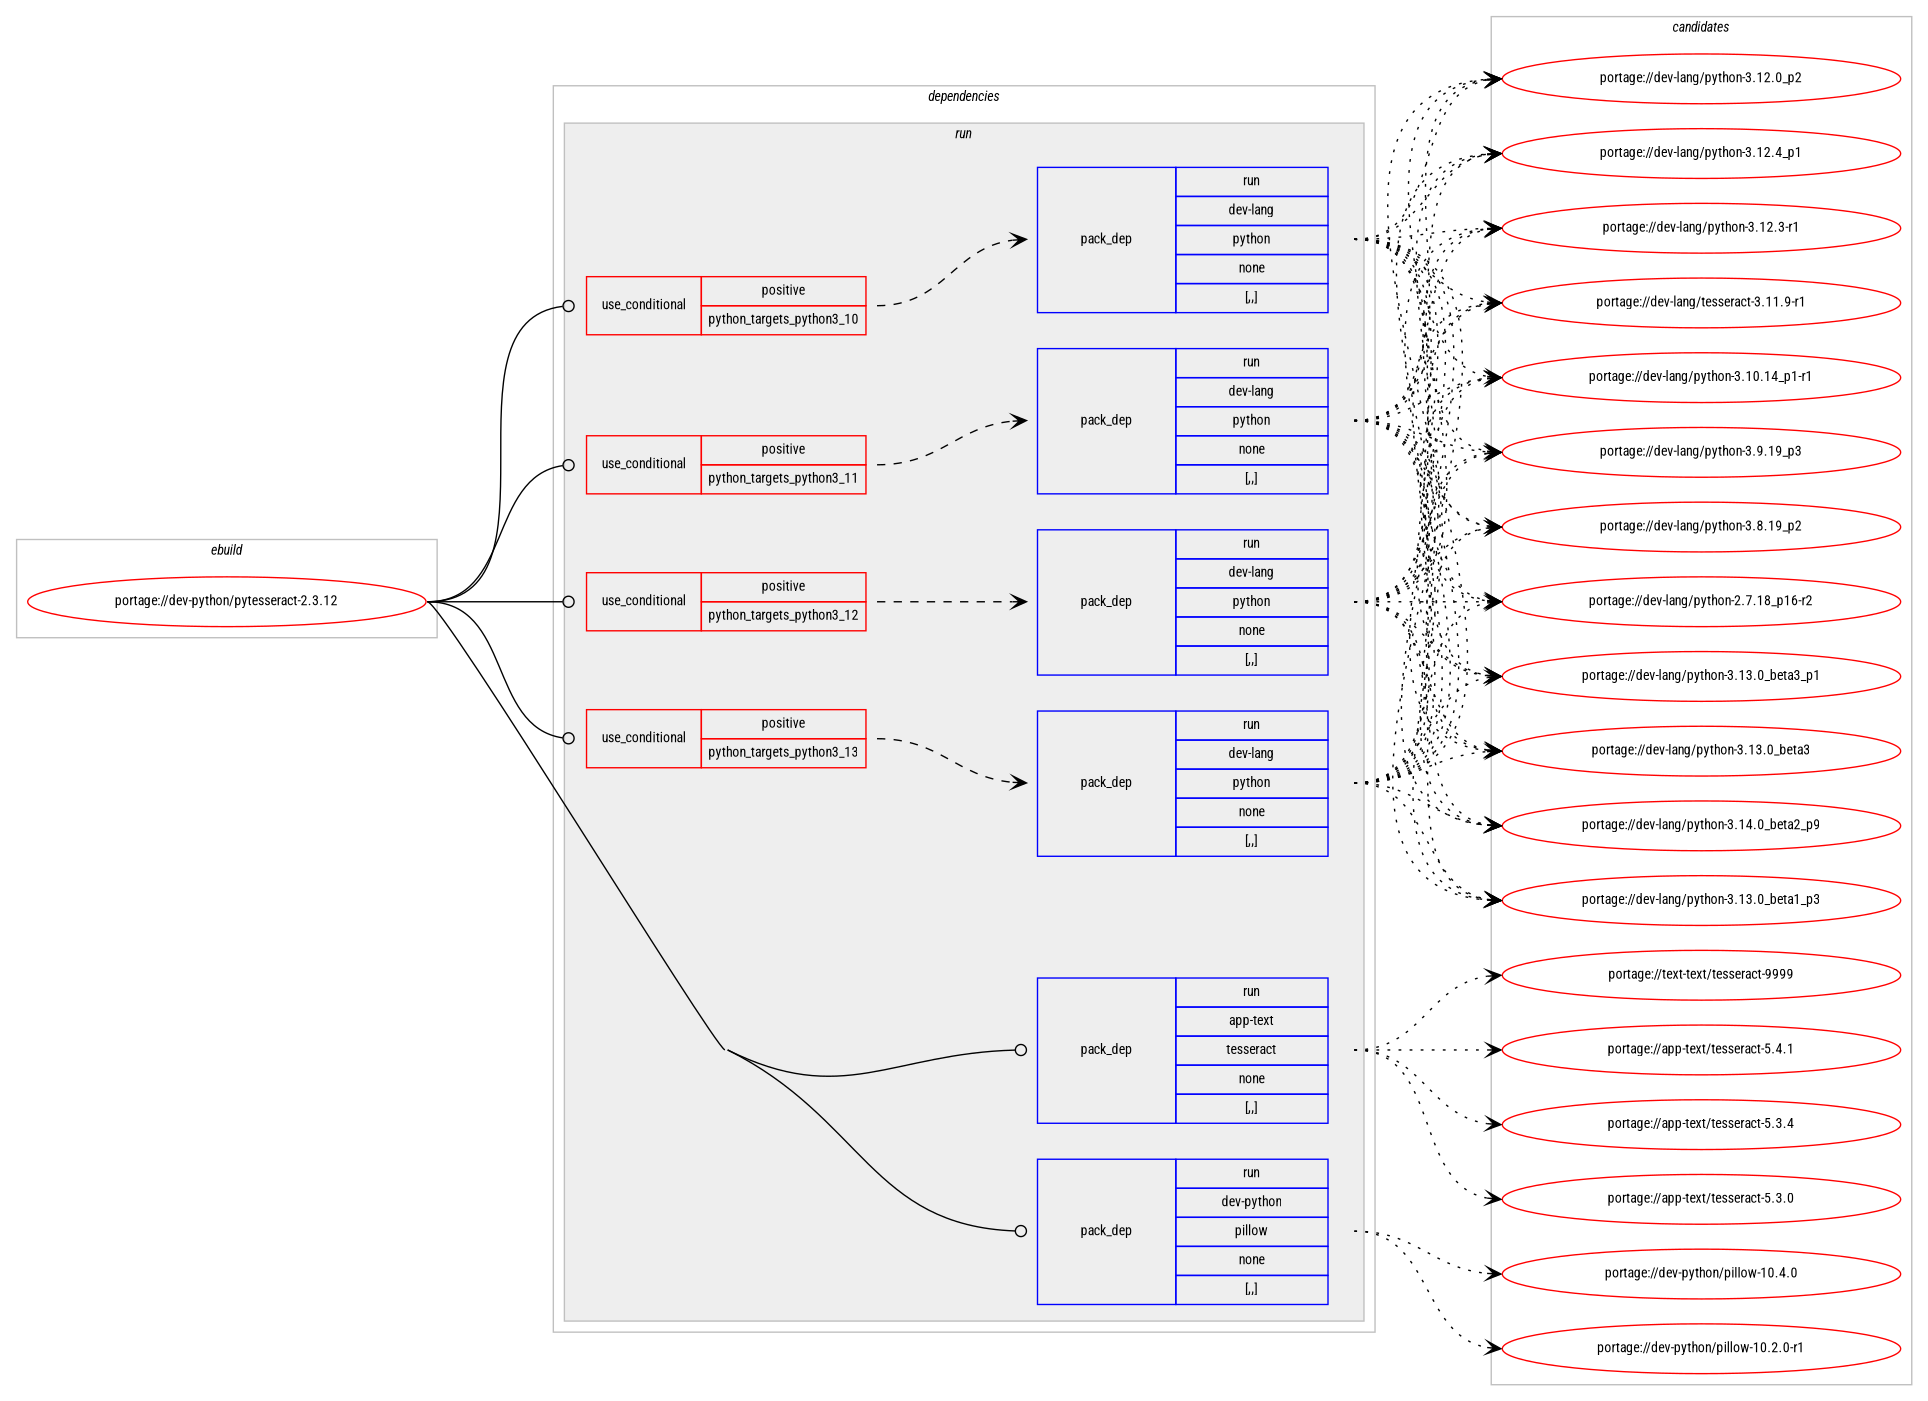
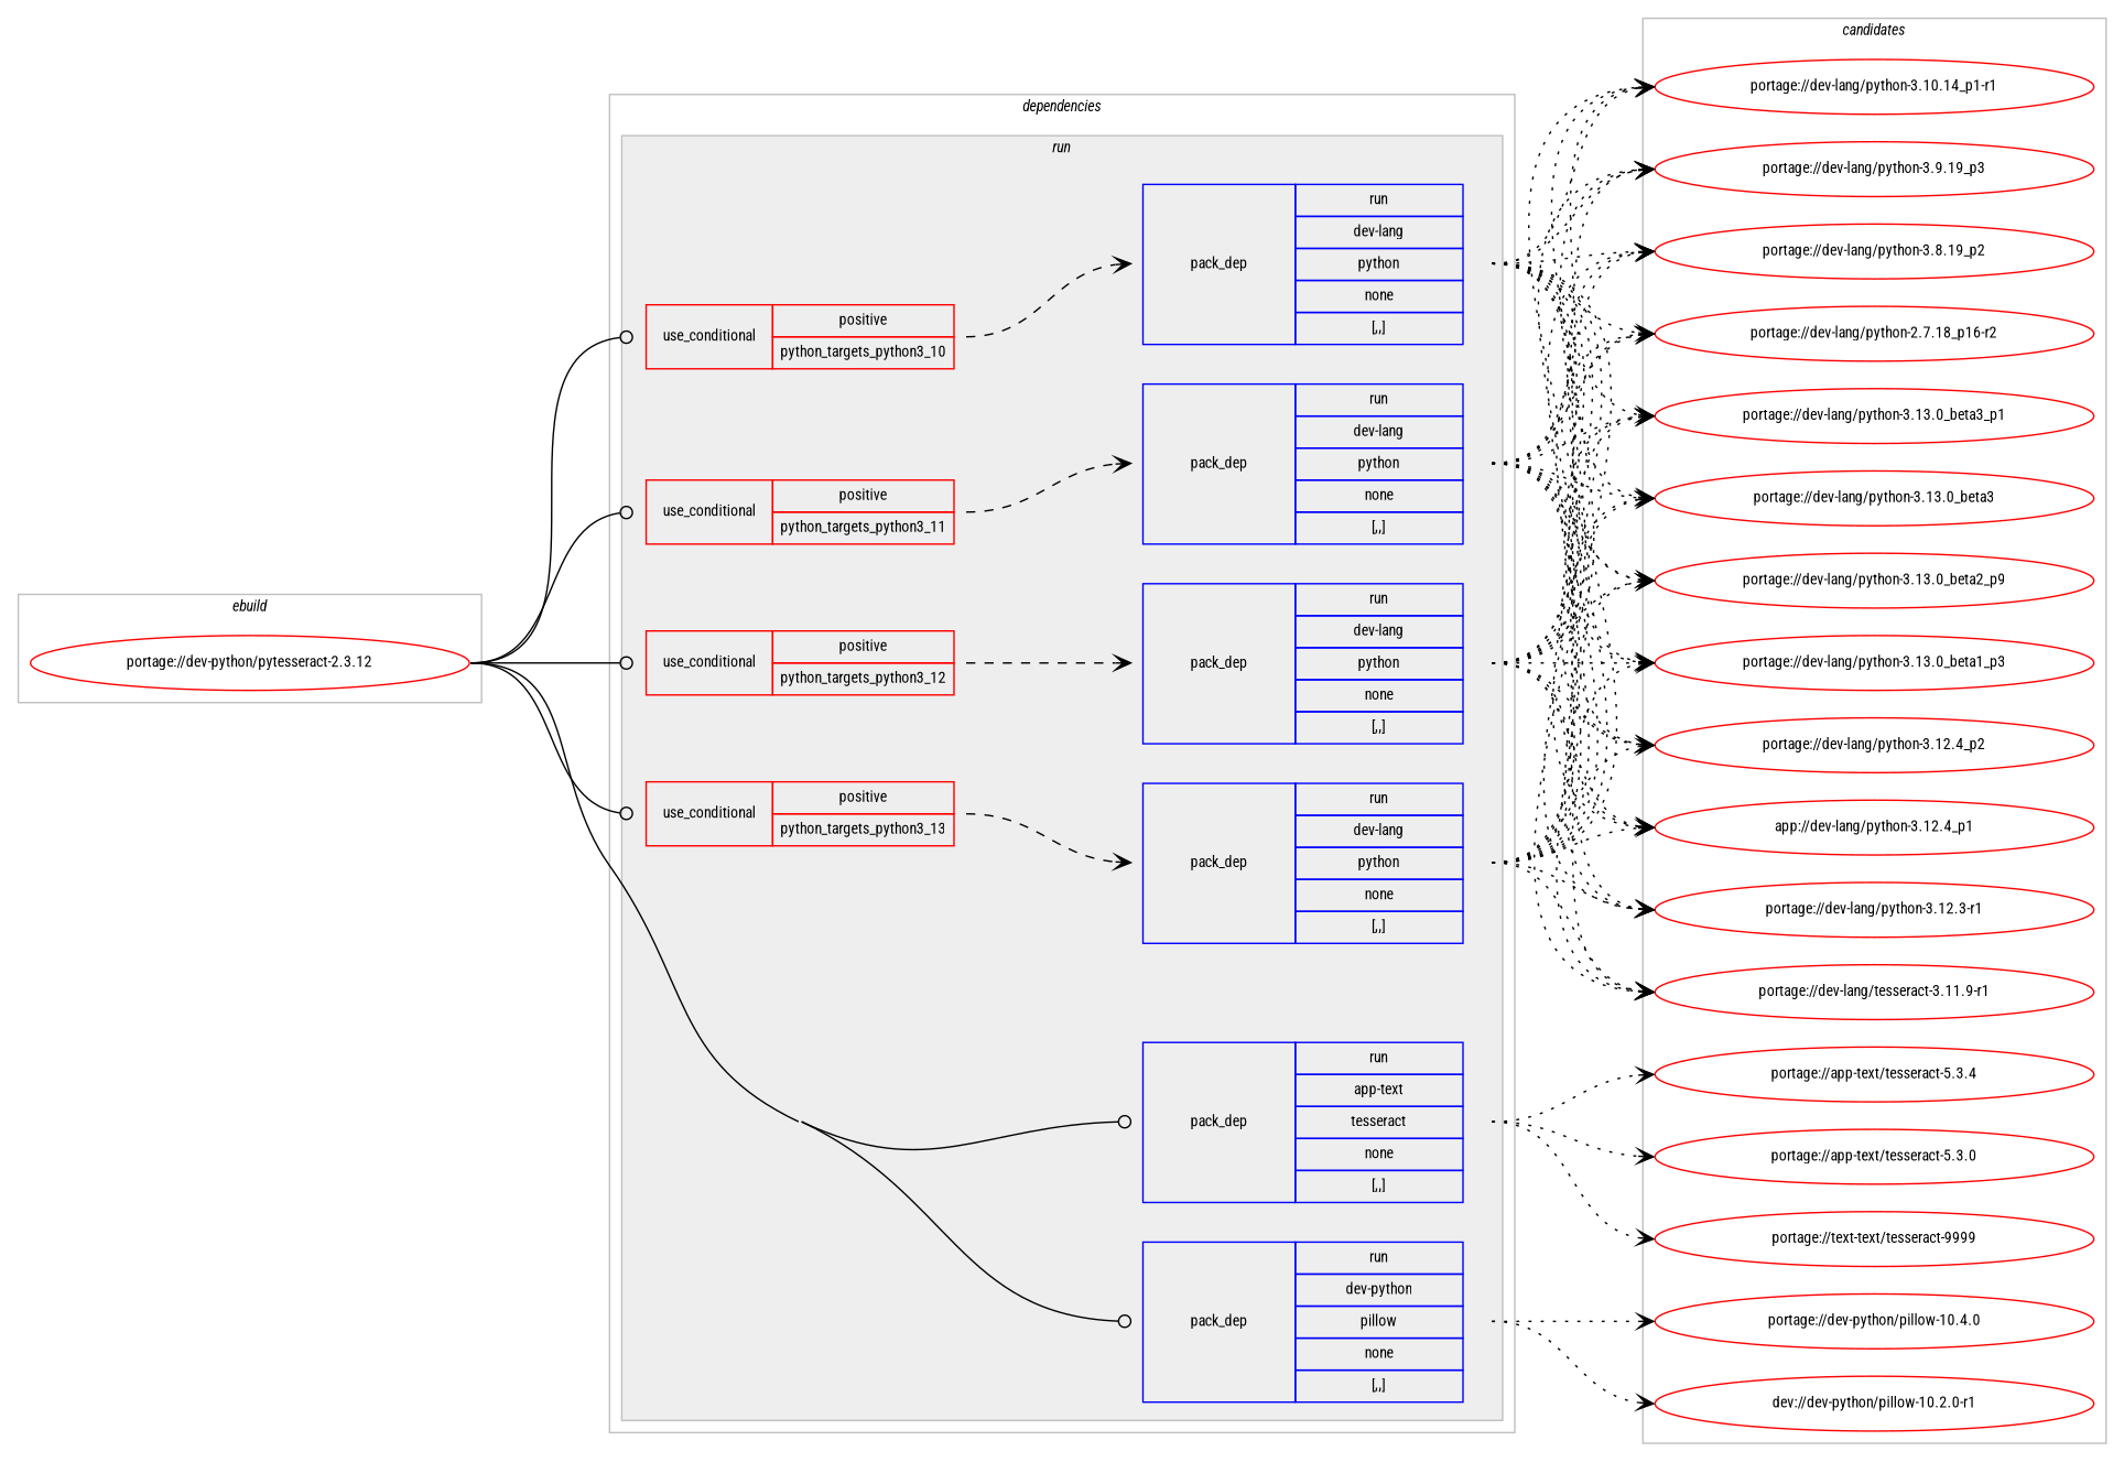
  digraph {
    compound=true
    concentrate=true
    fontname="Roboto Condensed"
    fontsize=10
    newrank=true
    rankdir=LR
    ranksep=1.5
    node [color=red fontname="Roboto Condensed" fontsize=10]
    edge [arrowhead=vee fontname="Roboto Condensed" headport=w style=dotted tailport=e weight=100]
    n1 [label="portage://dev-python/pytesseract-2.3.12" width=4]
    n2 [color=blue label=<<TABLE BORDER="0" CELLBORDER="1" CELLSPACING="0" CELLPADDING="4" WIDTH="220"><TR><TD ROWSPAN="6" CELLPADDING="30">pack_dep</TD></TR><TR><TD WIDTH="110">run</TD></TR><TR><TD>dev-lang</TD></TR><TR><TD>python</TD></TR><TR><TD>none</TD></TR><TR><TD>[,,]</TD></TR></TABLE>> shape=none]
    n3 [label=<<TABLE BORDER="0" CELLBORDER="1" CELLSPACING="0" CELLPADDING="4"><TR><TD ROWSPAN="3" CELLPADDING="10">use_conditional</TD></TR><TR><TD>positive</TD></TR><TR><TD>python_targets_python3_10</TD></TR></TABLE>> shape=none]
    n4 [color=blue label=<<TABLE BORDER="0" CELLBORDER="1" CELLSPACING="0" CELLPADDING="4" WIDTH="220"><TR><TD ROWSPAN="6" CELLPADDING="30">pack_dep</TD></TR><TR><TD WIDTH="110">run</TD></TR><TR><TD>dev-lang</TD></TR><TR><TD>python</TD></TR><TR><TD>none</TD></TR><TR><TD>[,,]</TD></TR></TABLE>> shape=none]
    n5 [label=<<TABLE BORDER="0" CELLBORDER="1" CELLSPACING="0" CELLPADDING="4"><TR><TD ROWSPAN="3" CELLPADDING="10">use_conditional</TD></TR><TR><TD>positive</TD></TR><TR><TD>python_targets_python3_11</TD></TR></TABLE>> shape=none]
    n6 [color=blue label=<<TABLE BORDER="0" CELLBORDER="1" CELLSPACING="0" CELLPADDING="4" WIDTH="220"><TR><TD ROWSPAN="6" CELLPADDING="30">pack_dep</TD></TR><TR><TD WIDTH="110">run</TD></TR><TR><TD>dev-lang</TD></TR><TR><TD>python</TD></TR><TR><TD>none</TD></TR><TR><TD>[,,]</TD></TR></TABLE>> shape=none]
    n7 [label=<<TABLE BORDER="0" CELLBORDER="1" CELLSPACING="0" CELLPADDING="4"><TR><TD ROWSPAN="3" CELLPADDING="10">use_conditional</TD></TR><TR><TD>positive</TD></TR><TR><TD>python_targets_python3_12</TD></TR></TABLE>> shape=none]
    n8 [color=blue label=<<TABLE BORDER="0" CELLBORDER="1" CELLSPACING="0" CELLPADDING="4" WIDTH="220"><TR><TD ROWSPAN="6" CELLPADDING="30">pack_dep</TD></TR><TR><TD WIDTH="110">run</TD></TR><TR><TD>dev-lang</TD></TR><TR><TD>python</TD></TR><TR><TD>none</TD></TR><TR><TD>[,,]</TD></TR></TABLE>> shape=none]
    n9 [label=<<TABLE BORDER="0" CELLBORDER="1" CELLSPACING="0" CELLPADDING="4"><TR><TD ROWSPAN="3" CELLPADDING="10">use_conditional</TD></TR><TR><TD>positive</TD></TR><TR><TD>python_targets_python3_13</TD></TR></TABLE>> shape=none]
    n10 [color=blue label=<<TABLE BORDER="0" CELLBORDER="1" CELLSPACING="0" CELLPADDING="4" WIDTH="220"><TR><TD ROWSPAN="6" CELLPADDING="30">pack_dep</TD></TR><TR><TD WIDTH="110">run</TD></TR><TR><TD>app-text</TD></TR><TR><TD>tesseract</TD></TR><TR><TD>none</TD></TR><TR><TD>[,,]</TD></TR></TABLE>> shape=none]
    n11 [color=blue label=<<TABLE BORDER="0" CELLBORDER="1" CELLSPACING="0" CELLPADDING="4" WIDTH="220"><TR><TD ROWSPAN="6" CELLPADDING="30">pack_dep</TD></TR><TR><TD WIDTH="110">run</TD></TR><TR><TD>dev-python</TD></TR><TR><TD>pillow</TD></TR><TR><TD>none</TD></TR><TR><TD>[,,]</TD></TR></TABLE>> shape=none]
    n12 [label="portage://dev-lang/python-3.13.0_beta3_p1" width=4]
    n13 [label="portage://dev-lang/python-3.13.0_beta3" width=4]
-   n14 [label="portage://dev-lang/python-3.14.0_beta2_p9" width=4]
+   n14 [label="portage://dev-lang/python-3.13.0_beta2_p9" width=4]
    n15 [label="portage://dev-lang/python-3.13.0_beta1_p3" width=4]
-   n16 [label="portage://dev-lang/python-3.12.0_p2" width=4]
-   n17 [label="portage://dev-lang/python-3.12.4_p1" width=4]
+   n16 [label="portage://dev-lang/python-3.12.4_p2" width=4]
+   n17 [label="app://dev-lang/python-3.12.4_p1" width=4]
    n18 [label="portage://dev-lang/python-3.12.3-r1" width=4]
    n19 [label="portage://dev-lang/tesseract-3.11.9-r1" width=4]
    n20 [label="portage://dev-lang/python-3.10.14_p1-r1" width=4]
    n21 [label="portage://dev-lang/python-3.9.19_p3" width=4]
    n22 [label="portage://dev-lang/python-3.8.19_p2" width=4]
    n23 [label="portage://dev-lang/python-2.7.18_p16-r2" width=4]
    n24 [label="portage://text-text/tesseract-9999" width=4]
-   n25 [label="portage://app-text/tesseract-5.4.1" width=4]
    n26 [label="portage://app-text/tesseract-5.3.4" width=4]
    n27 [label="portage://app-text/tesseract-5.3.0" width=4]
    n28 [label="portage://dev-python/pillow-10.4.0" width=4]
-   n29 [label="portage://dev-python/pillow-10.2.0-r1" width=4]
+   n29 [label="dev://dev-python/pillow-10.2.0-r1" width=4]
    subgraph cluster_1 {
      color=gray
      label=<<i>ebuild</i>>
      n1
    }
    subgraph cluster_2 {
      color=gray
      label=<<i>dependencies</i>>
      subgraph cluster_3 {
        color=gray
        fillcolor="#eeeeee"
        label=<<i>compile</i>>
        style=filled
      }
      subgraph cluster_4 {
        color=gray
        fillcolor="#eeeeee"
        label=<<i>compile and run</i>>
        style=filled
      }
      subgraph cluster_5 {
        color=gray
        fillcolor="#eeeeee"
        label=<<i>run</i>>
        style=filled
        subgraph sub_6 {
          color=gray
          fillcolor="#eeeeee"
          label=<<i>run</i>>
          style=filled
          n3
          subgraph sub_7 {
            color=gray
            fillcolor="#eeeeee"
            label=<<i>run</i>>
            style=filled
            n2
          }
        }
        subgraph sub_8 {
          color=gray
          fillcolor="#eeeeee"
          label=<<i>run</i>>
          style=filled
          n5
          subgraph sub_9 {
            color=gray
            fillcolor="#eeeeee"
            label=<<i>run</i>>
            style=filled
            n4
          }
        }
        subgraph sub_10 {
          color=gray
          fillcolor="#eeeeee"
          label=<<i>run</i>>
          style=filled
          n7
          subgraph sub_11 {
            color=gray
            fillcolor="#eeeeee"
            label=<<i>run</i>>
            style=filled
            n6
          }
        }
        subgraph sub_12 {
          color=gray
          fillcolor="#eeeeee"
          label=<<i>run</i>>
          style=filled
          n9
          subgraph sub_13 {
            color=gray
            fillcolor="#eeeeee"
            label=<<i>run</i>>
            style=filled
            n8
          }
        }
        subgraph sub_14 {
          color=gray
          fillcolor="#eeeeee"
          label=<<i>run</i>>
          style=filled
          n10
        }
        subgraph sub_15 {
          color=gray
          fillcolor="#eeeeee"
          label=<<i>run</i>>
          style=filled
          n11
        }
      }
    }
    subgraph cluster_16 {
      color=gray
      label=<<i>candidates</i>>
      rank=same
      subgraph sub_17 {
        color=black
        label=<<i>candidates</i>>
        nodesep=1
        rank=same
        n12
        n13
        n14
        n15
        n16
        n17
        n18
        n19
        n20
        n21
        n22
        n23
      }
      subgraph sub_18 {
        color=black
        label=<<i>candidates</i>>
        nodesep=1
        rank=same
        n12
        n13
        n14
        n15
        n16
        n17
        n18
        n19
        n20
        n21
        n22
        n23
      }
      subgraph sub_19 {
        color=black
        label=<<i>candidates</i>>
        nodesep=1
        rank=same
        n12
        n13
        n14
        n15
        n16
        n17
        n18
        n19
        n20
        n21
        n22
        n23
      }
      subgraph sub_20 {
        color=black
        label=<<i>candidates</i>>
        nodesep=1
        rank=same
        n12
        n13
        n14
        n15
        n16
        n17
        n18
        n19
        n20
        n21
        n22
        n23
      }
      subgraph sub_21 {
        color=black
        label=<<i>candidates</i>>
        nodesep=1
        rank=same
        n24
-       n25
        n26
        n27
      }
      subgraph sub_22 {
        color=black
        label=<<i>candidates</i>>
        nodesep=1
        rank=same
        n28
        n29
      }
    }
    n1 -> n3 [arrowhead=odot style=solid weight=20]
    n1 -> n5 [arrowhead=odot style=solid weight=20]
    n1 -> n7 [arrowhead=odot style=solid weight=20]
    n1 -> n9 [arrowhead=odot style=solid weight=20]
    n1 -> n10 [arrowhead=odot style=solid weight=20]
    n1 -> n11 [arrowhead=odot style=solid weight=20]
    n2 -> n12
    n2 -> n13
    n2 -> n14
    n2 -> n15
    n2 -> n16
    n2 -> n17
    n2 -> n18
    n2 -> n19
    n2 -> n20
    n2 -> n21
    n2 -> n22
    n2 -> n23
    n3 -> n2 [style=dashed weight=20]
    n4 -> n12
    n4 -> n13
    n4 -> n14
    n4 -> n15
    n4 -> n16
    n4 -> n17
    n4 -> n18
    n4 -> n19
    n4 -> n20
    n4 -> n21
    n4 -> n22
    n4 -> n23
    n5 -> n4 [style=dashed weight=20]
    n6 -> n12
    n6 -> n13
    n6 -> n14
    n6 -> n15
    n6 -> n16
    n6 -> n17
    n6 -> n18
    n6 -> n19
    n6 -> n20
    n6 -> n21
    n6 -> n22
    n6 -> n23
    n7 -> n6 [style=dashed weight=20]
    n8 -> n12
    n8 -> n13
    n8 -> n14
    n8 -> n15
    n8 -> n16
    n8 -> n17
    n8 -> n18
    n8 -> n19
    n8 -> n20
    n8 -> n21
    n8 -> n22
    n8 -> n23
    n9 -> n8 [style=dashed weight=20]
    n10 -> n24
-   n10 -> n25
    n10 -> n26
    n10 -> n27
    n11 -> n28
    n11 -> n29
  }
